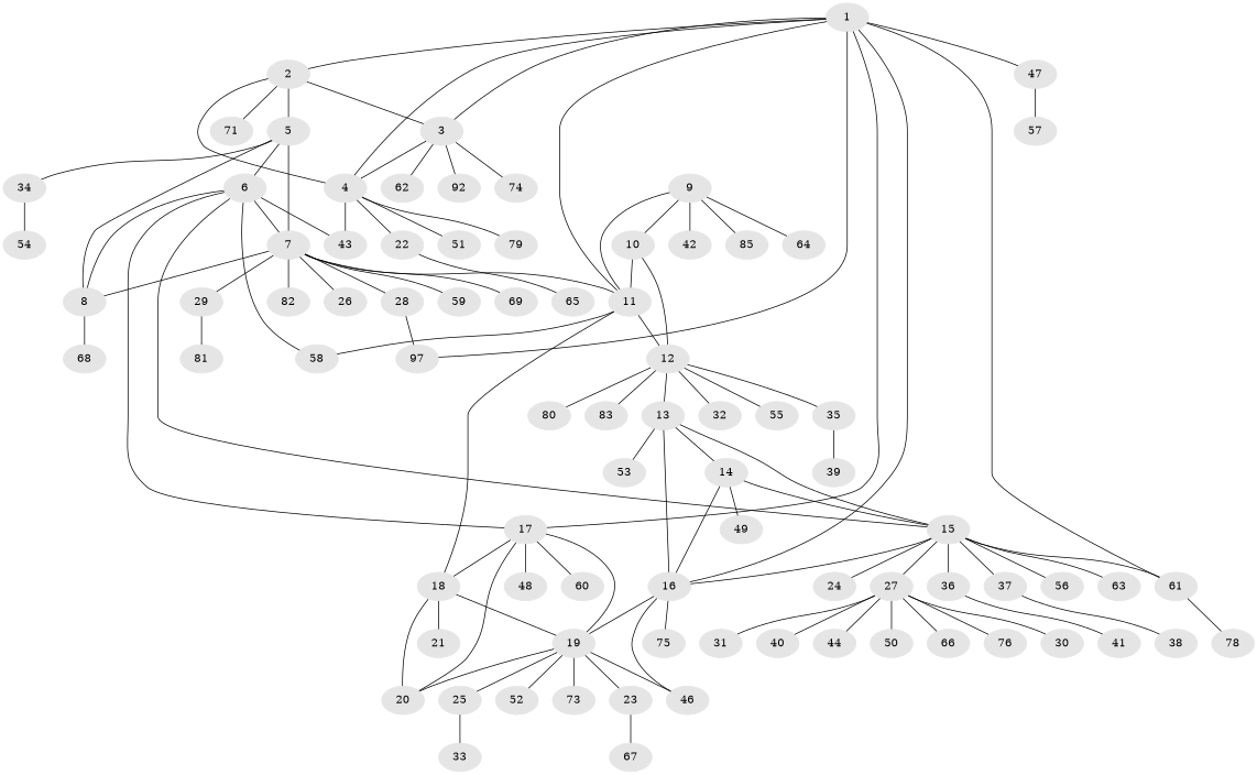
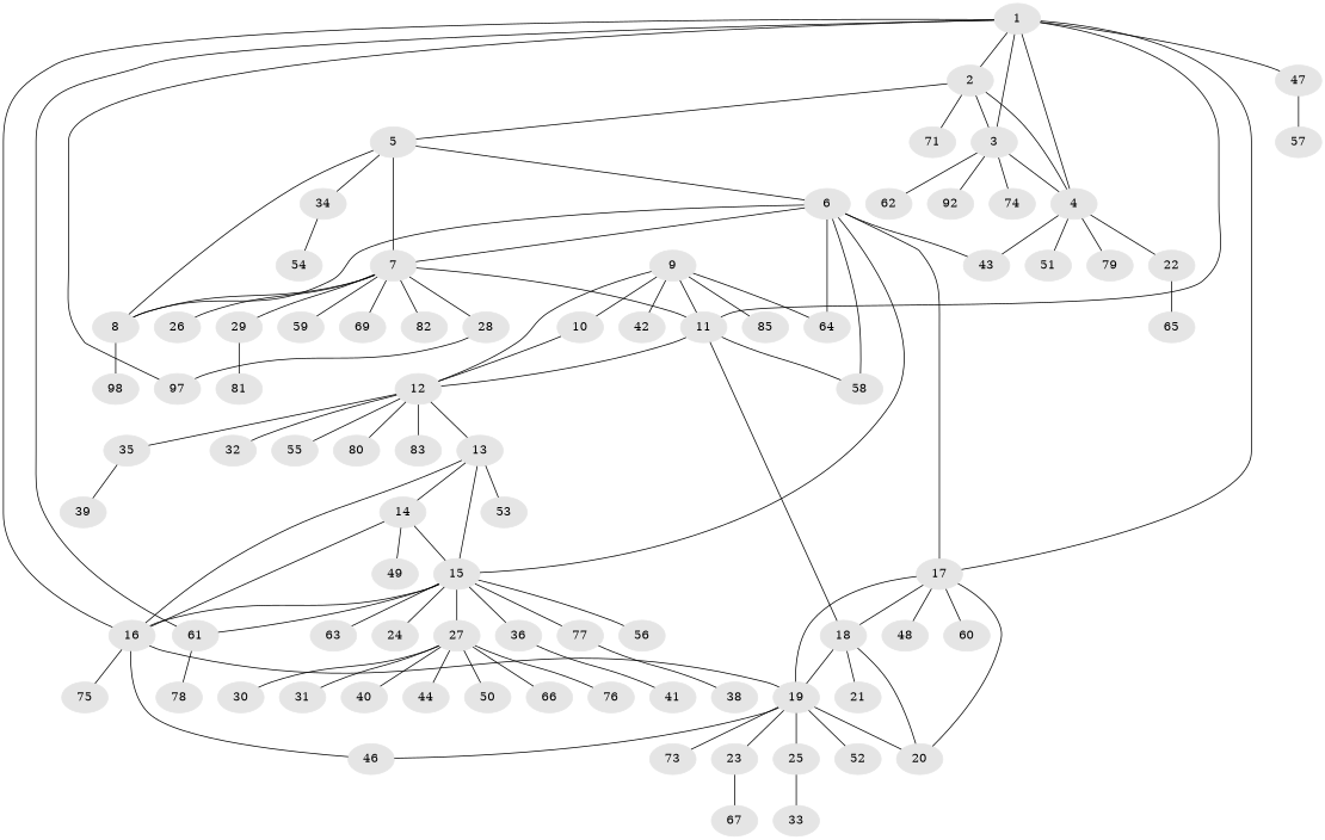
  graph {
    fontname="DejaVu Serif"
    node [color=gray90 fontname="DejaVu Serif" style=filled]
    edge [fontname="DejaVu Serif"]
    1
    2
    3
    4
    11
    16
    17
    47
    61
    n10 [label=97]
    5
    71
    62
    n14 [label=92]
    74
    22
    43
    51
    79
    58
    12
    18
    19
    46
    75
    20
    48
    60
    57
    78
    6
    7
    8
    34
    65
    15
    64
    26
    28
    29
    59
    69
    82
-   68
+   68 [label=98]
    54
    24
    27
    36
-   37
+   37 [label=77]
    56
    63
    81
    9
    10
    42
    n56 [label=85]
    13
    32
    35
    55
    80
    83
    21
    14
    53
    39
    49
    30
    31
    40
    44
    50
    66
    76
    41
    38
    23
    25
    52
    73
    67
    33
    1 -- 2
    1 -- 3
    1 -- 4
    1 -- 11
    1 -- 16
    1 -- 17
    1 -- 47
    1 -- 61
    1 -- n10
    2 -- 3
    2 -- 4
    2 -- 5
    2 -- 71
    3 -- 4
    3 -- 62
    3 -- n14
    3 -- 74
    4 -- 22
    4 -- 43
    4 -- 51
    4 -- 79
    11 -- 58
    11 -- 12
    11 -- 18
    16 -- 19
    16 -- 46
    16 -- 75
    17 -- 18
    17 -- 19
    17 -- 20
    17 -- 48
    17 -- 60
    47 -- 57
    61 -- 78
    5 -- 6
    5 -- 7
    5 -- 8
    5 -- 34
    22 -- 65
    12 -- 13
    12 -- 32
    12 -- 35
    12 -- 55
    12 -- 80
    12 -- 83
    18 -- 19
    18 -- 20
    18 -- 21
    19 -- 46
    19 -- 20
    19 -- 23
    19 -- 25
    19 -- 52
    19 -- 73
    6 -- 17
    6 -- 43
    6 -- 58
    6 -- 7
    6 -- 8
    6 -- 15
+   6 -- 64
    7 -- 11
    7 -- 8
    7 -- 26
    7 -- 28
    7 -- 29
    7 -- 59
    7 -- 69
    7 -- 82
    8 -- 68
    34 -- 54
    15 -- 16
    15 -- 61
    15 -- 24
    15 -- 27
    15 -- 36
    15 -- 37
    15 -- 56
    15 -- 63
    28 -- n10
    29 -- 81
    27 -- 30
    27 -- 31
    27 -- 40
    27 -- 44
    27 -- 50
    27 -- 66
    27 -- 76
    36 -- 41
    37 -- 38
    9 -- 11
+   9 -- 12
    9 -- 64
    9 -- 10
    9 -- 42
    9 -- n56
-   10 -- 11
    10 -- 12
    13 -- 16
    13 -- 15
    13 -- 14
    13 -- 53
    35 -- 39
    14 -- 16
    14 -- 15
    14 -- 49
    23 -- 67
    25 -- 33
  }
